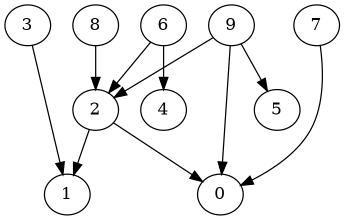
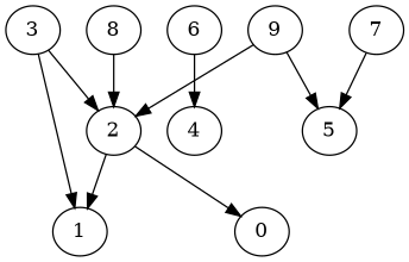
  digraph {
    splines=true
    node [shape=ellipse]
    n1 [height=0.3 label=0 width=0.3]
    n2 [height=0.3 label=1 width=0.3]
    n3 [height=0.3 label=2 width=0.3]
    n4 [height=0.3 label=3 width=0.3]
    n5 [height=0.3 label=7 width=0.3]
    n6 [height=0.3 label=5 width=0.3]
    n7 [height=0.3 label=4 width=0.3]
    n8 [height=0.3 label=6 width=0.3]
    n9 [height=0.3 label=8 width=0.3]
    n10 [height=0.3 label=9 width=0.3]
    n3 -> n1
    n3 -> n2
    n4 -> n2
-   n5 -> n1
-   n8 -> n3
+   n5 -> n6
+   n4 -> n3
    n8 -> n7
    n9 -> n3
-   n10 -> n1
    n10 -> n3
    n10 -> n6
  }
